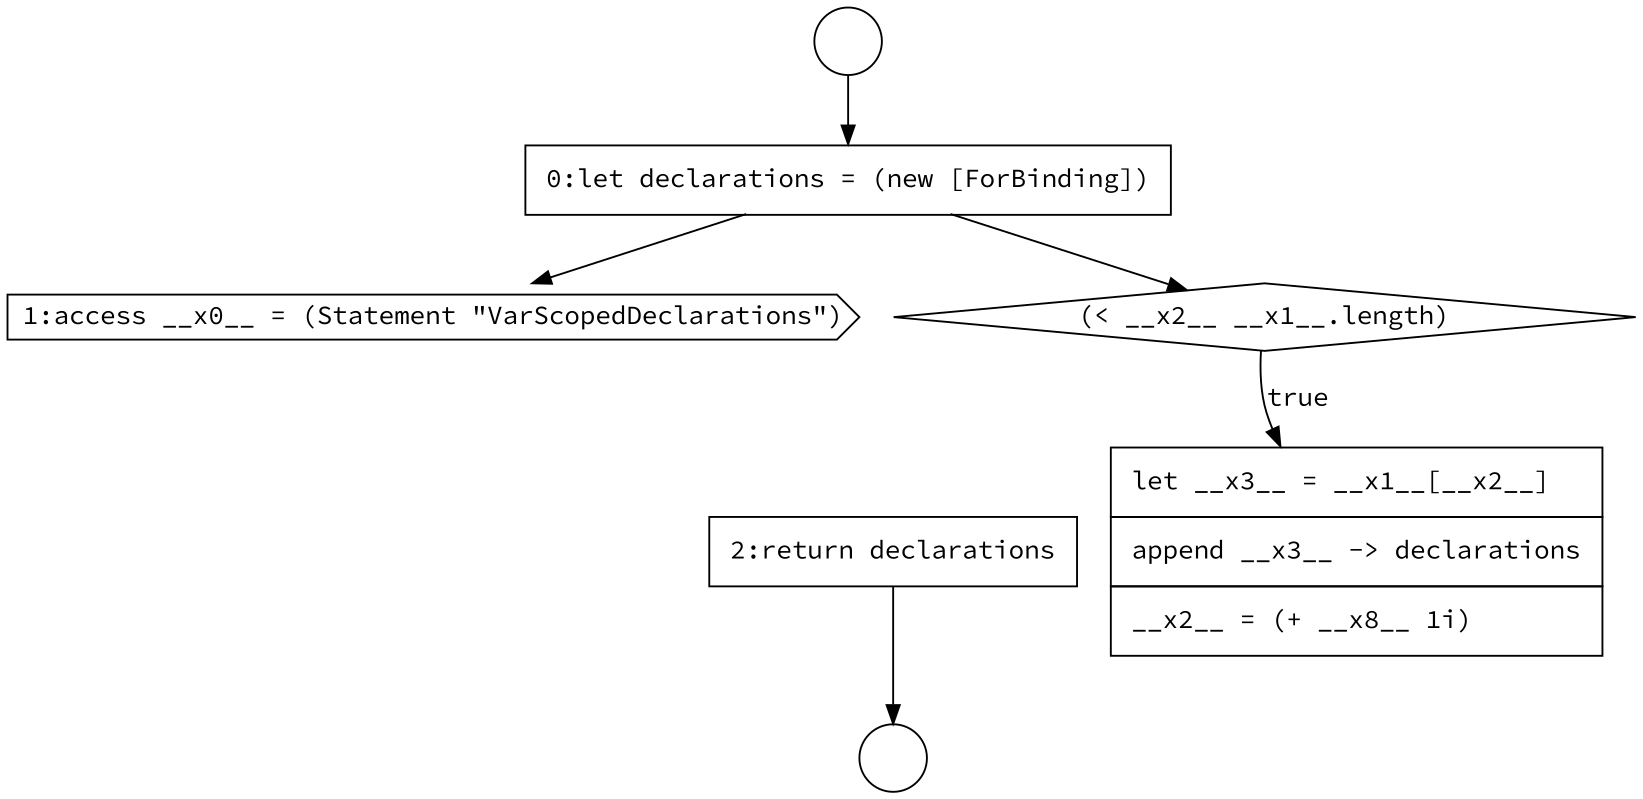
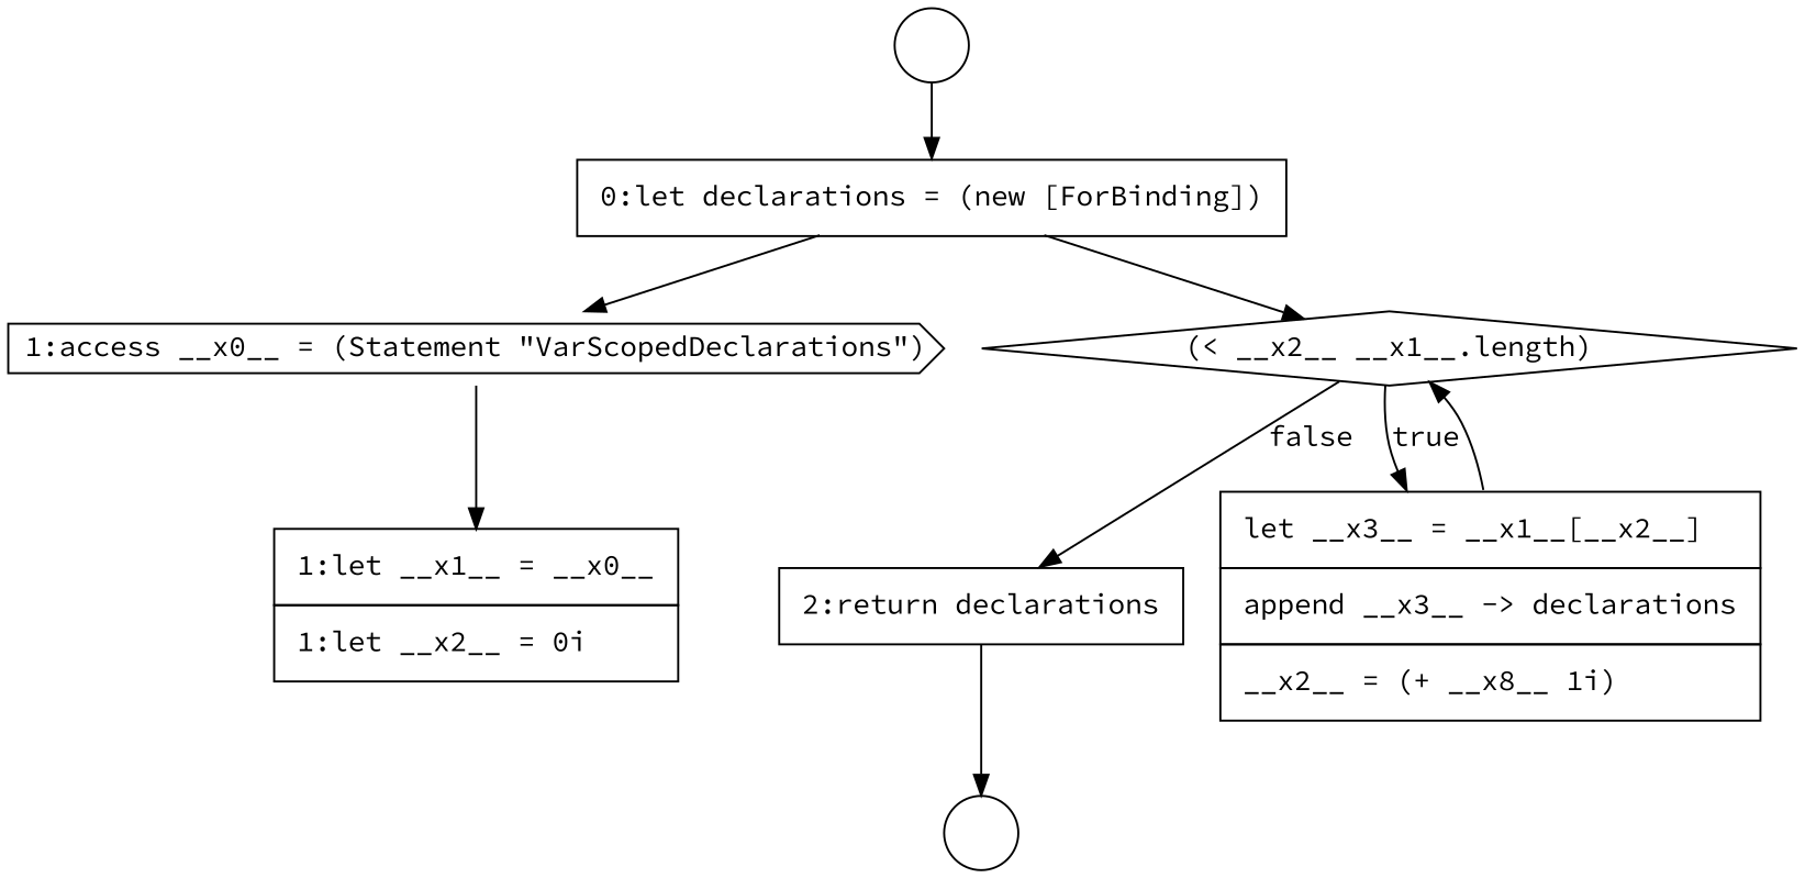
  digraph {
    fontname="Source Code Pro"
    node [color=black fillcolor=white fontname="Source Code Pro" shape=none style=filled]
    edge [color=black fontname="Source Code Pro"]
    n1 [label=<<font color="black">1:access __x0__ = (Statement &quot;VarScopedDeclarations&quot;)</font>> shape=cds]
+   n2 [label=<<font color="black">     <table border="0" cellborder="1" cellspacing="0" cellpadding="10">       <tr><td align="left">1:let __x1__ = __x0__</td></tr>       <tr><td align="left">1:let __x2__ = 0i</td></tr>     </table>   </font>> margin=0]
    n3 [label=<<font color="black">     <table border="0" cellborder="1" cellspacing="0" cellpadding="10">       <tr><td align="left">2:return declarations</td></tr>     </table>   </font>> margin=0]
    n4 [label=" " shape=circle]
    n5 [label=<<font color="black">(&lt; __x2__ __x1__.length)</font>> shape=diamond]
    n6 [label=<<font color="black">     <table border="0" cellborder="1" cellspacing="0" cellpadding="10">       <tr><td align="left">let __x3__ = __x1__[__x2__]</td></tr>       <tr><td align="left">append __x3__ -&gt; declarations</td></tr>       <tr><td align="left">__x2__ = (+ __x8__ 1i)</td></tr>     </table>   </font>> margin=0]
    n7 [label=" " shape=circle]
    n8 [label=<<font color="black">     <table border="0" cellborder="1" cellspacing="0" cellpadding="10">       <tr><td align="left">0:let declarations = (new [ForBinding])</td></tr>     </table>   </font>> margin=0]
+   n1 -> n2
    n3 -> n4
+   n5 -> n3 [label=<<font color="black">false</font>>]
    n5 -> n6 [label=<<font color="black">true</font>>]
+   n6 -> n5
    n7 -> n8
    n8 -> n1
    n8 -> n5
  }
